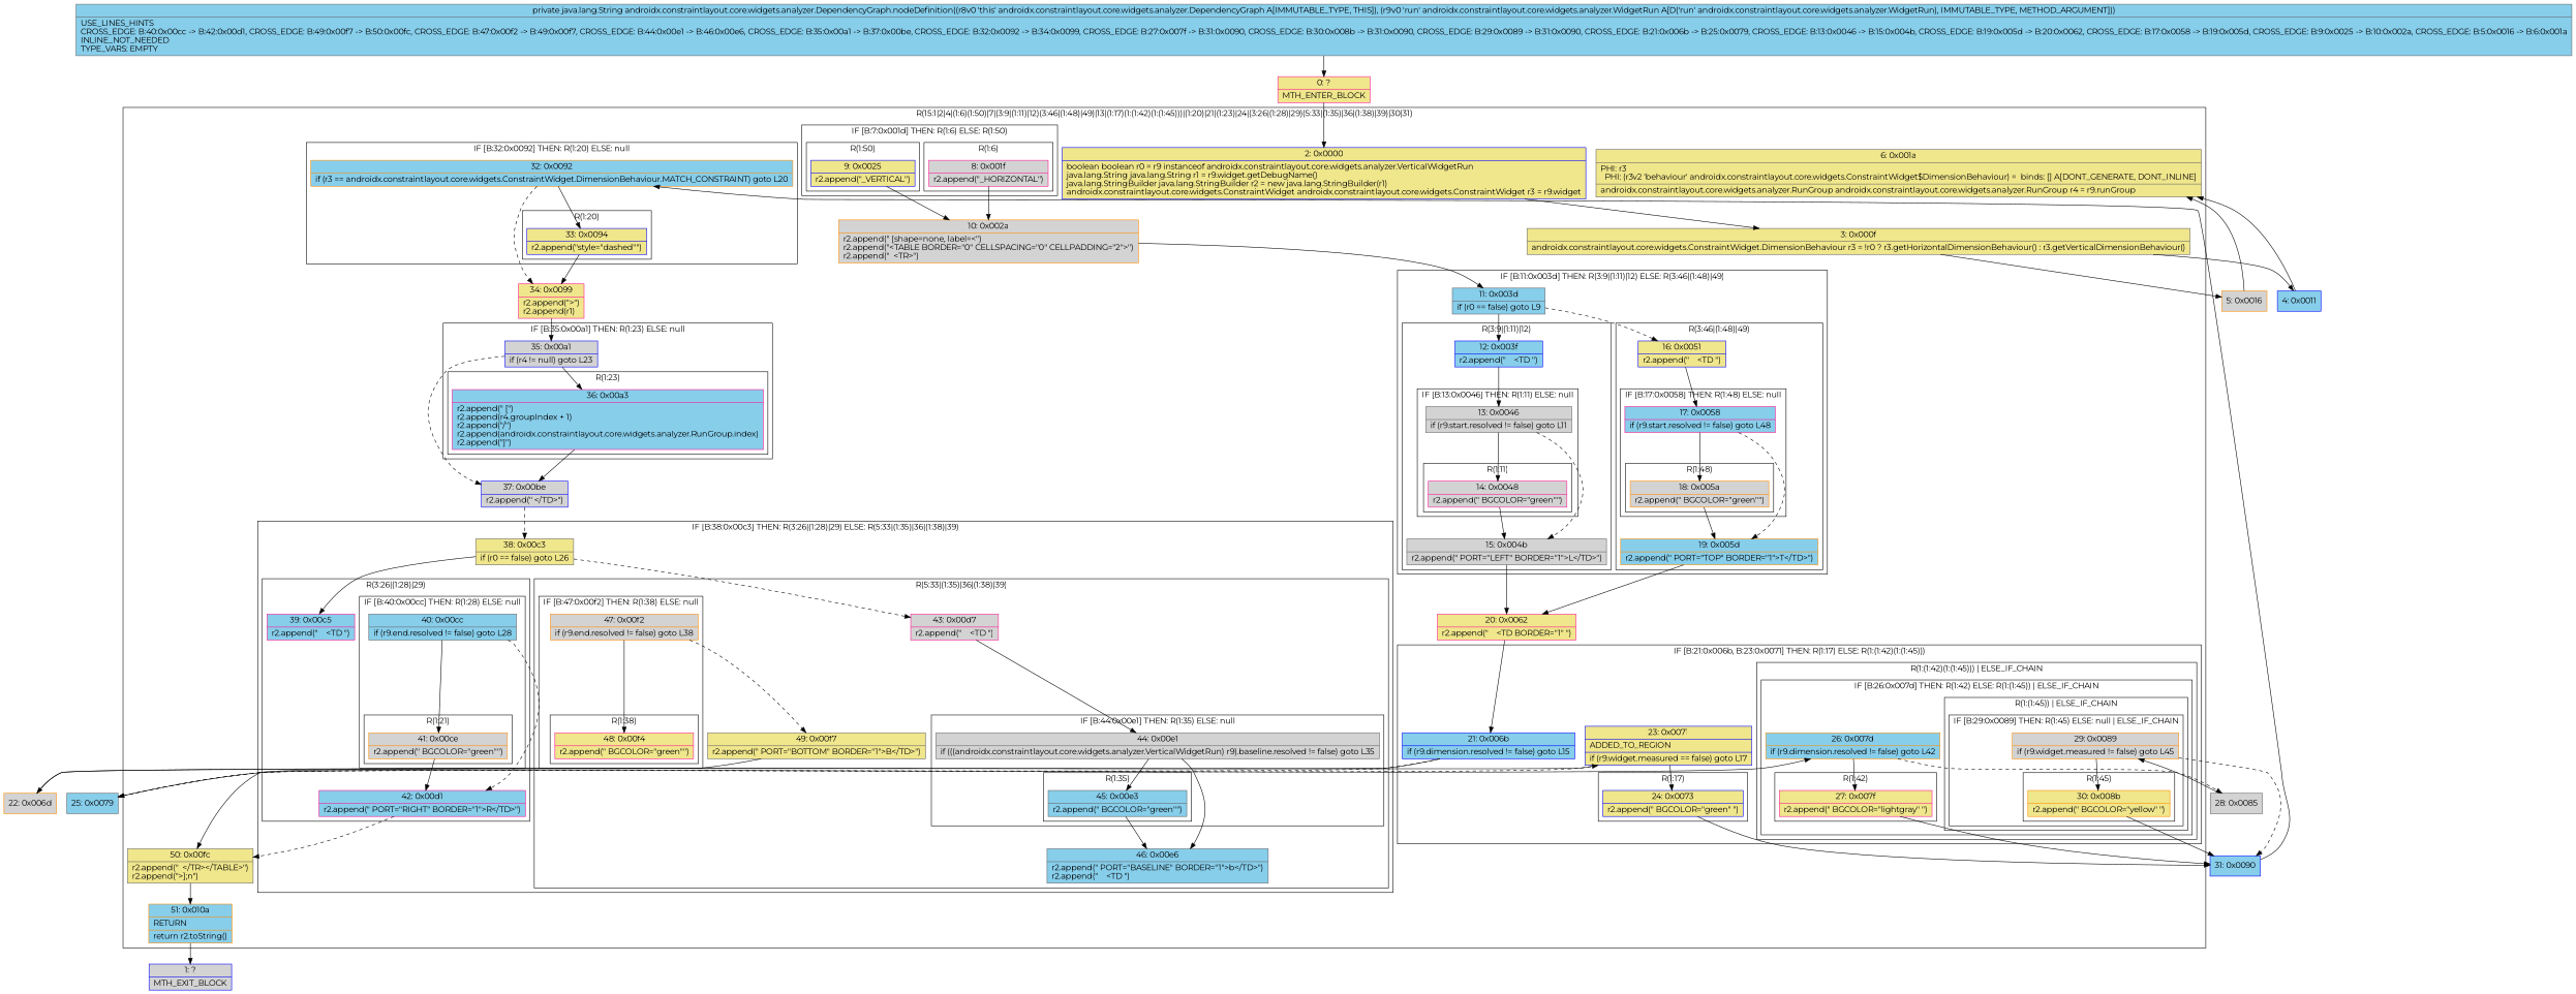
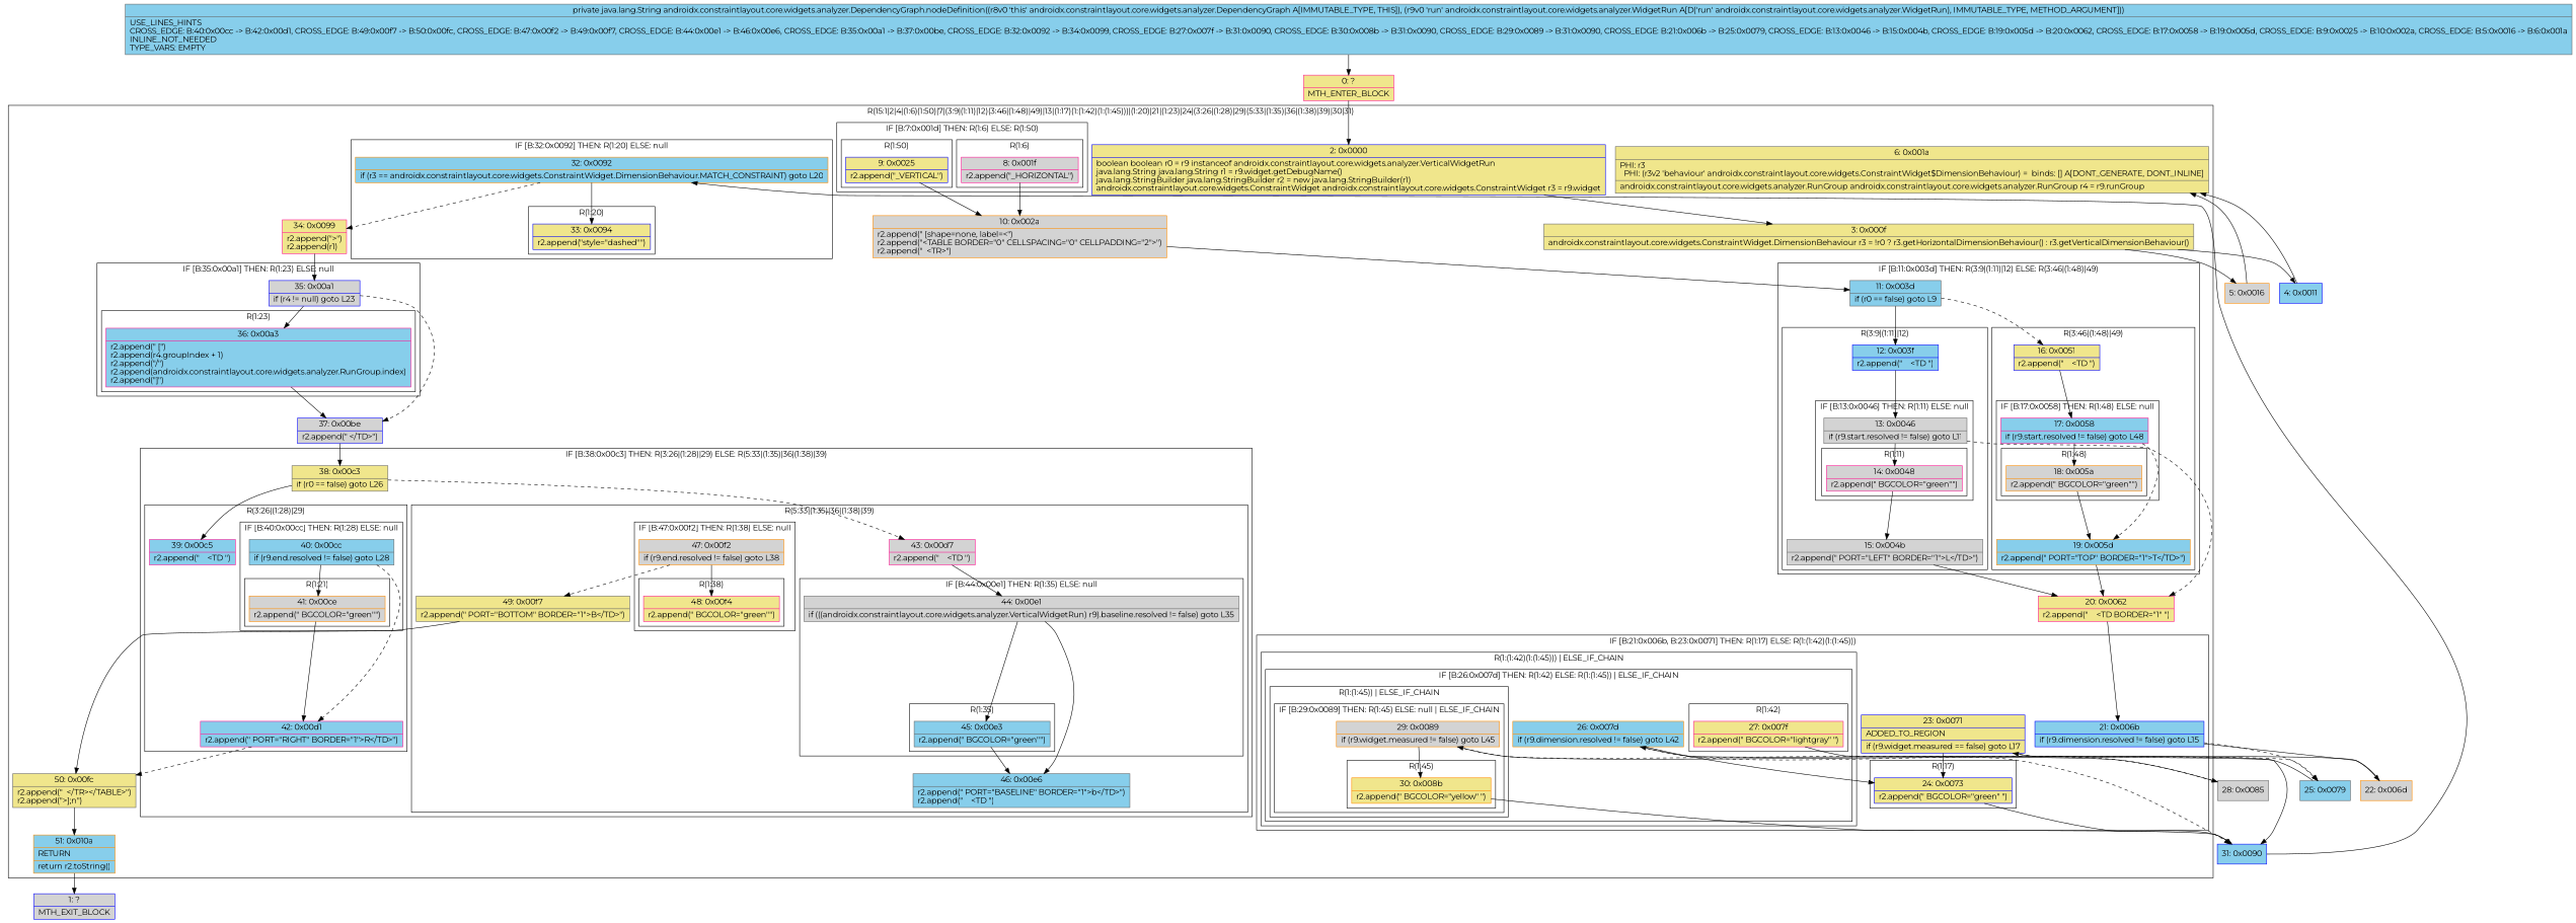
  digraph {
    fontname=Montserrat
    node [color=gray40 fillcolor=skyblue fontname=Montserrat shape=record style=filled]
    edge [fontname=Montserrat]
    n1 [color=deeppink fillcolor=lightgrey label="{8\:\ 0x001f|r2.append(\"_HORIZONTAL\")\l}"]
    n2 [color=blue fillcolor=khaki label="{9\:\ 0x0025|r2.append(\"_VERTICAL\")\l}"]
    n3 [color=deeppink fillcolor=lightgrey label="{14\:\ 0x0048|r2.append(\" BGCOLOR=\"green\"\")\l}"]
    n4 [fillcolor=lightgrey label="{13\:\ 0x0046|if (r9.start.resolved != false) goto L11\l}"]
    n5 [color=blue label="{12\:\ 0x003f|r2.append(\"    \<TD \")\l}"]
    n6 [fillcolor=lightgrey label="{15\:\ 0x004b|r2.append(\" PORT=\"LEFT\" BORDER=\"1\"\>L\<\/TD\>\")\l}"]
    n7 [color=darkorange fillcolor=lightgrey label="{18\:\ 0x005a|r2.append(\" BGCOLOR=\"green\"\")\l}"]
    n8 [color=deeppink label="{17\:\ 0x0058|if (r9.start.resolved != false) goto L48\l}"]
    n9 [color=blue fillcolor=khaki label="{16\:\ 0x0051|r2.append(\"    \<TD \")\l}"]
    n10 [color=darkorange label="{19\:\ 0x005d|r2.append(\" PORT=\"TOP\" BORDER=\"1\"\>T\<\/TD\>\")\l}"]
    n11 [label="{11\:\ 0x003d|if (r0 == false) goto L9\l}"]
    n12 [color=blue fillcolor=khaki label="{24\:\ 0x0073|r2.append(\" BGCOLOR=\"green\" \")\l}"]
    n13 [color=deeppink fillcolor=khaki label="{27\:\ 0x007f|r2.append(\" BGCOLOR=\"lightgray\" \")\l}"]
    n14 [color=darkorange fillcolor=khaki label="{30\:\ 0x008b|r2.append(\" BGCOLOR=\"yellow\" \")\l}"]
    n15 [color=darkorange fillcolor=lightgrey label="{29\:\ 0x0089|if (r9.widget.measured != false) goto L45\l}"]
    n16 [color=darkorange label="{26\:\ 0x007d|if (r9.dimension.resolved != false) goto L42\l}"]
    n17 [color=blue label="{21\:\ 0x006b|if (r9.dimension.resolved != false) goto L15\l}"]
    n18 [color=blue fillcolor=khaki label="{23\:\ 0x0071|ADDED_TO_REGION\l|if (r9.widget.measured == false) goto L17\l}"]
    n19 [color=blue fillcolor=khaki label="{33\:\ 0x0094|r2.append(\"style=\"dashed\"\")\l}"]
    n20 [color=darkorange label="{32\:\ 0x0092|if (r3 == androidx.constraintlayout.core.widgets.ConstraintWidget.DimensionBehaviour.MATCH_CONSTRAINT) goto L20\l}"]
    n21 [color=deeppink label="{36\:\ 0x00a3|r2.append(\" [\")\lr2.append(r4.groupIndex + 1)\lr2.append(\"\/\")\lr2.append(androidx.constraintlayout.core.widgets.analyzer.RunGroup.index)\lr2.append(\"]\")\l}"]
    n22 [color=blue fillcolor=lightgrey label="{35\:\ 0x00a1|if (r4 != null) goto L23\l}"]
    n23 [color=darkorange fillcolor=lightgrey label="{41\:\ 0x00ce|r2.append(\" BGCOLOR=\"green\"\")\l}"]
    n24 [label="{40\:\ 0x00cc|if (r9.end.resolved != false) goto L28\l}"]
    n25 [color=deeppink label="{39\:\ 0x00c5|r2.append(\"    \<TD \")\l}"]
    n26 [color=deeppink label="{42\:\ 0x00d1|r2.append(\" PORT=\"RIGHT\" BORDER=\"1\"\>R\<\/TD\>\")\l}"]
    n27 [label="{45\:\ 0x00e3|r2.append(\" BGCOLOR=\"green\"\")\l}"]
    n28 [fillcolor=lightgrey label="{44\:\ 0x00e1|if (((androidx.constraintlayout.core.widgets.analyzer.VerticalWidgetRun) r9).baseline.resolved != false) goto L35\l}"]
    n29 [color=deeppink fillcolor=khaki label="{48\:\ 0x00f4|r2.append(\" BGCOLOR=\"green\"\")\l}"]
    n30 [color=darkorange fillcolor=lightgrey label="{47\:\ 0x00f2|if (r9.end.resolved != false) goto L38\l}"]
    n31 [color=deeppink fillcolor=lightgrey label="{43\:\ 0x00d7|r2.append(\"    \<TD \")\l}"]
    n32 [label="{46\:\ 0x00e6|r2.append(\" PORT=\"BASELINE\" BORDER=\"1\"\>b\<\/TD\>\")\lr2.append(\"    \<TD \")\l}"]
    n33 [fillcolor=khaki label="{49\:\ 0x00f7|r2.append(\" PORT=\"BOTTOM\" BORDER=\"1\"\>B\<\/TD\>\")\l}"]
    n34 [fillcolor=khaki label="{38\:\ 0x00c3|if (r0 == false) goto L26\l}"]
    n35 [color=blue fillcolor=khaki label="{2\:\ 0x0000|boolean boolean r0 = r9 instanceof androidx.constraintlayout.core.widgets.analyzer.VerticalWidgetRun\ljava.lang.String java.lang.String r1 = r9.widget.getDebugName()\ljava.lang.StringBuilder java.lang.StringBuilder r2 = new java.lang.StringBuilder(r1)\landroidx.constraintlayout.core.widgets.ConstraintWidget androidx.constraintlayout.core.widgets.ConstraintWidget r3 = r9.widget\l}"]
    n36 [fillcolor=khaki label="{3\:\ 0x000f|androidx.constraintlayout.core.widgets.ConstraintWidget.DimensionBehaviour r3 = !r0 ? r3.getHorizontalDimensionBehaviour() : r3.getVerticalDimensionBehaviour()\l}"]
    n37 [fillcolor=khaki label="{6\:\ 0x001a|PHI: r3 \l  PHI: (r3v2 'behaviour' androidx.constraintlayout.core.widgets.ConstraintWidget$DimensionBehaviour) =  binds: [] A[DONT_GENERATE, DONT_INLINE]\l|androidx.constraintlayout.core.widgets.analyzer.RunGroup androidx.constraintlayout.core.widgets.analyzer.RunGroup r4 = r9.runGroup\l}"]
    n38 [color=darkorange fillcolor=lightgrey label="{10\:\ 0x002a|r2.append(\" [shape=none, label=\<\")\lr2.append(\"\<TABLE BORDER=\"0\" CELLSPACING=\"0\" CELLPADDING=\"2\"\>\")\lr2.append(\"  \<TR\>\")\l}"]
    n39 [color=deeppink fillcolor=khaki label="{20\:\ 0x0062|r2.append(\"    \<TD BORDER=\"1\" \")\l}"]
    n40 [color=deeppink fillcolor=khaki label="{34\:\ 0x0099|r2.append(\"\>\")\lr2.append(r1)\l}"]
    n41 [color=blue fillcolor=lightgrey label="{37\:\ 0x00be|r2.append(\" \<\/TD\>\")\l}"]
    n42 [fillcolor=khaki label="{50\:\ 0x00fc|r2.append(\"  \<\/TR\>\<\/TABLE\>\")\lr2.append(\"\>];n\")\l}"]
    n43 [color=darkorange label="{51\:\ 0x010a|RETURN\l|return r2.toString()\l}"]
    n44 [color=blue label="{31\:\ 0x0090}"]
    n45 [fillcolor=lightgrey label="{28\:\ 0x0085}"]
    n46 [color=darkorange fillcolor=lightgrey label="{22\:\ 0x006d}"]
    n47 [label="{25\:\ 0x0079}"]
    n48 [color=blue label="{4\:\ 0x0011}"]
    n49 [color=darkorange fillcolor=lightgrey label="{5\:\ 0x0016}"]
    n50 [color=blue fillcolor=lightgrey label="{1\:\ ?|MTH_EXIT_BLOCK\l}"]
    n51 [color=deeppink fillcolor=khaki label="{0\:\ ?|MTH_ENTER_BLOCK\l}"]
    n52 [label="{private java.lang.String androidx.constraintlayout.core.widgets.analyzer.DependencyGraph.nodeDefinition((r8v0 'this' androidx.constraintlayout.core.widgets.analyzer.DependencyGraph A[IMMUTABLE_TYPE, THIS]), (r9v0 'run' androidx.constraintlayout.core.widgets.analyzer.WidgetRun A[D('run' androidx.constraintlayout.core.widgets.analyzer.WidgetRun), IMMUTABLE_TYPE, METHOD_ARGUMENT]))  | USE_LINES_HINTS\lCROSS_EDGE: B:40:0x00cc \-\> B:42:0x00d1, CROSS_EDGE: B:49:0x00f7 \-\> B:50:0x00fc, CROSS_EDGE: B:47:0x00f2 \-\> B:49:0x00f7, CROSS_EDGE: B:44:0x00e1 \-\> B:46:0x00e6, CROSS_EDGE: B:35:0x00a1 \-\> B:37:0x00be, CROSS_EDGE: B:32:0x0092 \-\> B:34:0x0099, CROSS_EDGE: B:27:0x007f \-\> B:31:0x0090, CROSS_EDGE: B:30:0x008b \-\> B:31:0x0090, CROSS_EDGE: B:29:0x0089 \-\> B:31:0x0090, CROSS_EDGE: B:21:0x006b \-\> B:25:0x0079, CROSS_EDGE: B:13:0x0046 \-\> B:15:0x004b, CROSS_EDGE: B:19:0x005d \-\> B:20:0x0062, CROSS_EDGE: B:17:0x0058 \-\> B:19:0x005d, CROSS_EDGE: B:9:0x0025 \-\> B:10:0x002a, CROSS_EDGE: B:5:0x0016 \-\> B:6:0x001a\lINLINE_NOT_NEEDED\lTYPE_VARS: EMPTY\l}"]
    subgraph cluster_1 {
      label="R(15:1|2|4|(1:6)(1:50)|7|(3:9|(1:11)|12)(3:46|(1:48)|49)|13|(1:17)(1:(1:42)(1:(1:45)))|(1:20)|21|(1:23)|24|(3:26|(1:28)|29)(5:33|(1:35)|36|(1:38)|39)|30|31)"
      n35
      n36
      n37
      n38
      n39
      n40
      n41
      n42
      n43
      subgraph cluster_2 {
        label="IF [B:7:0x001d] THEN: R(1:6) ELSE: R(1:50)"
        subgraph cluster_3 {
          label="R(1:6)"
          n1
        }
        subgraph cluster_4 {
          label="R(1:50)"
          n2
        }
      }
      subgraph cluster_5 {
        label="IF [B:11:0x003d] THEN: R(3:9|(1:11)|12) ELSE: R(3:46|(1:48)|49)"
        n11
        subgraph cluster_6 {
          label="R(3:9|(1:11)|12)"
          n5
          n6
          subgraph cluster_7 {
            label="IF [B:13:0x0046] THEN: R(1:11) ELSE: null"
            n4
            subgraph cluster_8 {
              label="R(1:11)"
              n3
            }
          }
        }
        subgraph cluster_9 {
          label="R(3:46|(1:48)|49)"
          n9
          n10
          subgraph cluster_10 {
            label="IF [B:17:0x0058] THEN: R(1:48) ELSE: null"
            n8
            subgraph cluster_11 {
              label="R(1:48)"
              n7
            }
          }
        }
      }
      subgraph cluster_12 {
        label="IF [B:21:0x006b, B:23:0x0071] THEN: R(1:17) ELSE: R(1:(1:42)(1:(1:45)))"
        n17
        n18
        subgraph cluster_13 {
          label="R(1:17)"
          n12
        }
        subgraph cluster_14 {
          label="R(1:(1:42)(1:(1:45))) | ELSE_IF_CHAIN\l"
          subgraph cluster_15 {
            label="IF [B:26:0x007d] THEN: R(1:42) ELSE: R(1:(1:45)) | ELSE_IF_CHAIN\l"
            n16
            subgraph cluster_16 {
              label="R(1:42)"
              n13
            }
            subgraph cluster_17 {
              label="R(1:(1:45)) | ELSE_IF_CHAIN\l"
              subgraph cluster_18 {
                label="IF [B:29:0x0089] THEN: R(1:45) ELSE: null | ELSE_IF_CHAIN\l"
                n15
                subgraph cluster_19 {
                  label="R(1:45)"
                  n14
                }
              }
            }
          }
        }
      }
      subgraph cluster_20 {
        label="IF [B:32:0x0092] THEN: R(1:20) ELSE: null"
        n20
        subgraph cluster_21 {
          label="R(1:20)"
          n19
        }
      }
      subgraph cluster_22 {
        label="IF [B:35:0x00a1] THEN: R(1:23) ELSE: null"
        n22
        subgraph cluster_23 {
          label="R(1:23)"
          n21
        }
      }
      subgraph cluster_24 {
        label="IF [B:38:0x00c3] THEN: R(3:26|(1:28)|29) ELSE: R(5:33|(1:35)|36|(1:38)|39)"
        n34
        subgraph cluster_25 {
          label="R(3:26|(1:28)|29)"
          n25
          n26
          subgraph cluster_26 {
            label="IF [B:40:0x00cc] THEN: R(1:28) ELSE: null"
            n24
            subgraph cluster_27 {
              label="R(1:21)"
              n23
            }
          }
        }
        subgraph cluster_28 {
          label="R(5:33|(1:35)|36|(1:38)|39)"
          n31
          n32
          n33
          subgraph cluster_29 {
            label="IF [B:44:0x00e1] THEN: R(1:35) ELSE: null"
            n28
            subgraph cluster_30 {
              label="R(1:35)"
              n27
            }
          }
          subgraph cluster_31 {
            label="IF [B:47:0x00f2] THEN: R(1:38) ELSE: null"
            n30
            subgraph cluster_32 {
              label="R(1:38)"
              n29
            }
          }
        }
      }
    }
    n1 -> n38
    n2 -> n38
    n3 -> n6
    n4 -> n3
-   n4 -> n6 [style=dashed]
+   n4 -> n39 [style=dashed]
    n5 -> n4
    n6 -> n39
    n7 -> n10
    n8 -> n7
    n8 -> n10 [style=dashed]
    n9 -> n8
    n10 -> n39
    n11 -> n5
    n11 -> n9 [style=dashed]
    n12 -> n44
    n13 -> n44
    n14 -> n44
    n15 -> n14
    n15 -> n44 [style=dashed]
-   n16 -> n13
+   n16 -> n12
    n16 -> n45 [style=dashed]
    n17 -> n46
    n17 -> n47 [style=dashed]
    n18 -> n12
    n18 -> n47 [style=dashed]
-   n19 -> n40
    n20 -> n19
    n20 -> n40 [style=dashed]
    n21 -> n41
    n22 -> n21
    n22 -> n41 [style=dashed]
    n23 -> n26
    n24 -> n23
    n24 -> n26 [style=dashed]
    n26 -> n42 [style=dashed]
    n27 -> n32
    n28 -> n27
    n28 -> n32 [style=solid]
    n30 -> n29
    n30 -> n33 [style=dashed]
    n31 -> n28
    n33 -> n42
    n34 -> n25
    n34 -> n31 [style=dashed]
    n35 -> n36
    n36 -> n48
    n36 -> n49
    n38 -> n11
    n39 -> n17
    n40 -> n22
-   n41 -> n34 [style=dashed]
+   n41 -> n34
    n42 -> n43
    n43 -> n50
    n44 -> n20
    n45 -> n15
    n46 -> n18
    n47 -> n16
    n48 -> n37
    n49 -> n37
    n51 -> n35
    n52 -> n51
  }
